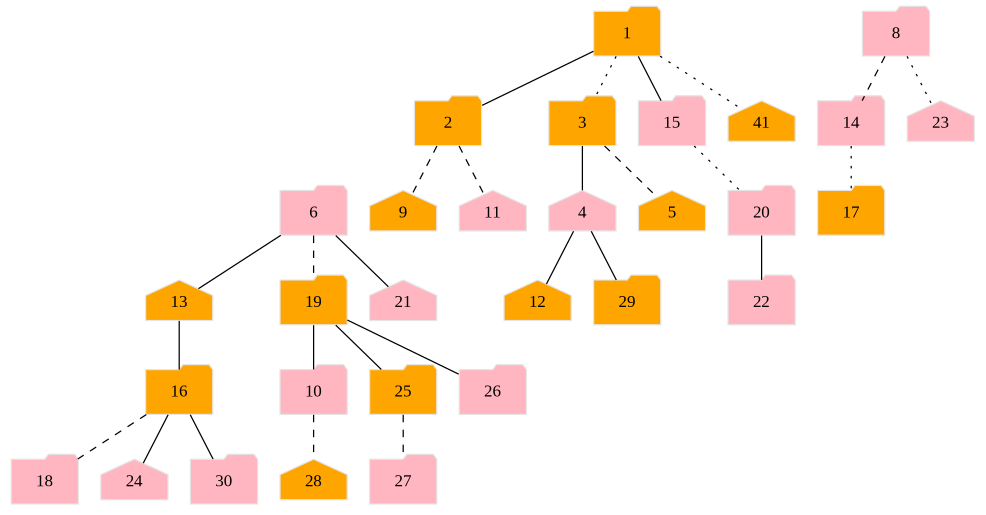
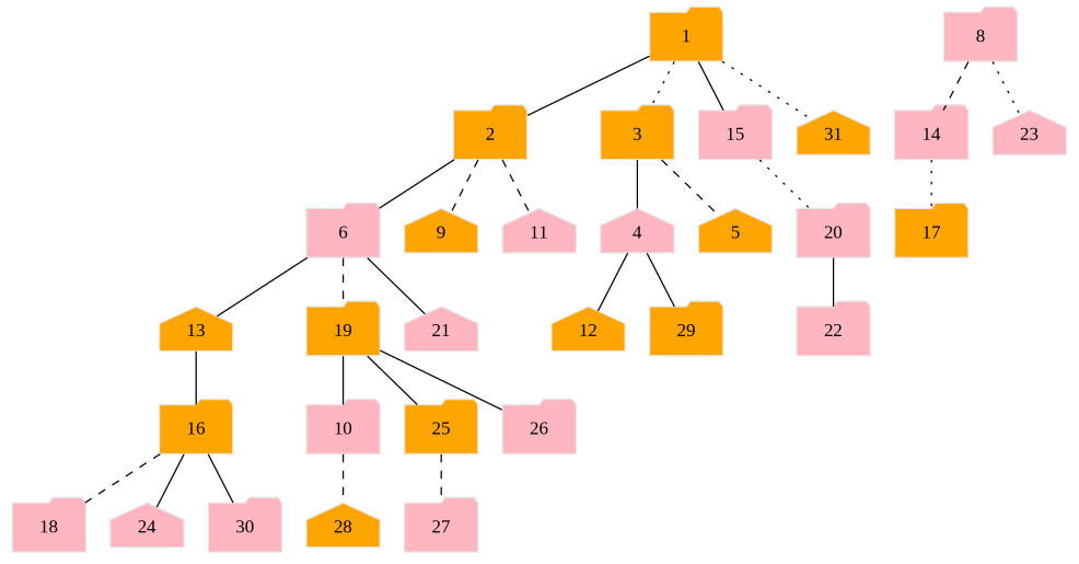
  graph {
    fontname="Liberation Serif"
    node [color=gray90 fillcolor=lightpink fontname="Liberation Serif" shape=folder style=filled]
    edge [fontname="Liberation Serif" style=solid weight=1.0]
    1 [fillcolor=orange]
    2 [fillcolor=orange]
    3 [fillcolor=orange]
    15
-   31 [fillcolor=orange shape=house label=41]
+   31 [fillcolor=orange shape=house]
    6
    9 [fillcolor=orange shape=house]
    11 [shape=house]
    4 [shape=house]
    5 [fillcolor=orange shape=house]
    20
    13 [fillcolor=orange shape=house]
    19 [fillcolor=orange]
    21 [shape=house]
    12 [fillcolor=orange shape=house]
    29 [fillcolor=orange]
    28 [fillcolor=orange shape=house]
    10
    16 [fillcolor=orange]
    25 [fillcolor=orange]
    26
    8
    14
    23 [shape=house]
    17 [fillcolor=orange]
    18
    24 [shape=house]
    30
    22
    27
    1 -- 2
    1 -- 3 [style=dotted]
    1 -- 15
    1 -- 31 [style=dotted]
+   2 -- 6
    2 -- 9 [style=dashed]
    2 -- 11 [style=dashed]
    3 -- 4
    3 -- 5 [style=dashed]
    15 -- 20 [style=dotted]
    6 -- 13
    6 -- 19 [style=dashed]
    6 -- 21
    4 -- 12
    4 -- 29
    20 -- 22
    13 -- 16
    19 -- 10 [weight=3.0]
    19 -- 25
    19 -- 26
    10 -- 28 [style=dashed]
    16 -- 18 [style=dashed]
    16 -- 24
    16 -- 30
    25 -- 27 [style=dashed]
    8 -- 14 [style=dashed]
    8 -- 23 [style=dotted]
    14 -- 17 [style=dotted]
  }
